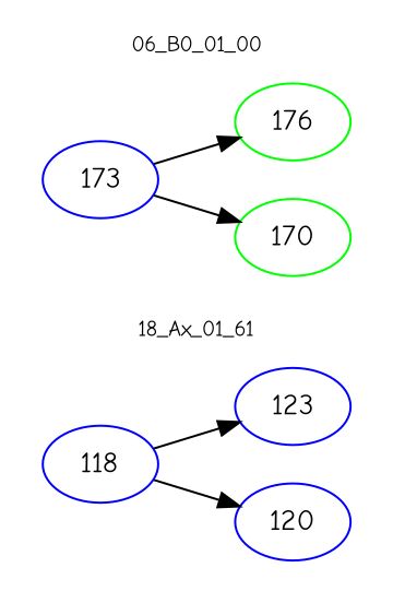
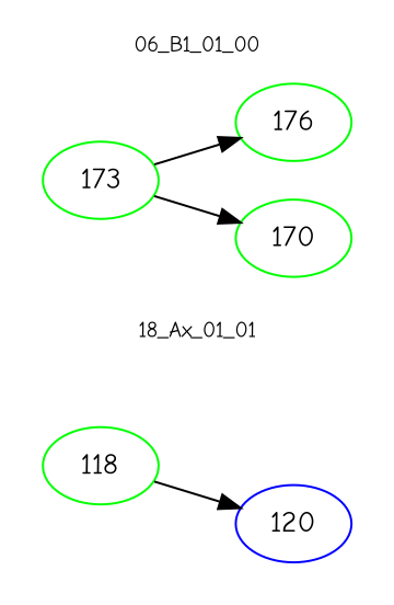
  digraph {
    fontname="Comic Neue"
    rankdir=LR
    node [color=blue fontname="Comic Neue"]
    edge [color=black fontname="Comic Neue"]
-   n1 [label=118]
+   n1 [color=green label=118]
    n2 [label=120]
-   n3 [label=123]
-   n4 [label=173]
+   n4 [color=green label=173]
    n5 [color=green label=170]
    n6 [color=green label=176]
    subgraph cluster_1 {
      color=white
      fontsize=10
-     label="18_Ax_01_61"
+     label="18_Ax_01_01"
      n1
      n2
-     n3
    }
    subgraph cluster_2 {
      color=white
      fontsize=10
-     label="06_B0_01_00"
+     label="06_B1_01_00"
      n4
      n5
      n6
    }
    n1 -> n2
-   n1 -> n3
    n4 -> n5
    n4 -> n6
  }
